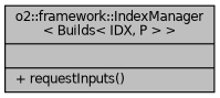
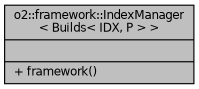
  digraph {
-   n1 [color=black fillcolor=grey75 fontcolor=black fontname=Helvetica fontsize=10 height=0.2 label="{o2::framework::IndexManager\l\< Builds\< IDX, P \> \>\n||+ requestInputs()\l}" shape=record style=filled width=0.4]
+   n1 [color=black fillcolor=grey75 fontcolor=black fontname=Helvetica fontsize=10 height=0.2 label="{o2::framework::IndexManager\l\< Builds\< IDX, P \> \>\n||+ framework()\l}" shape=record style=filled width=0.4]
  }
